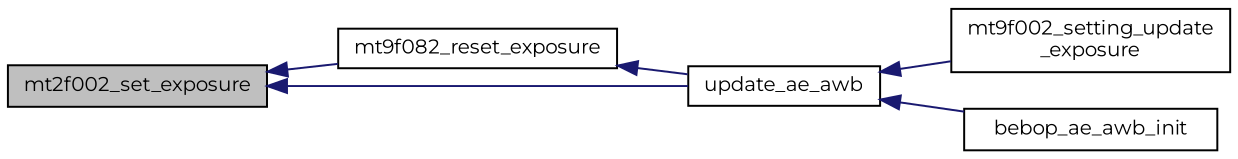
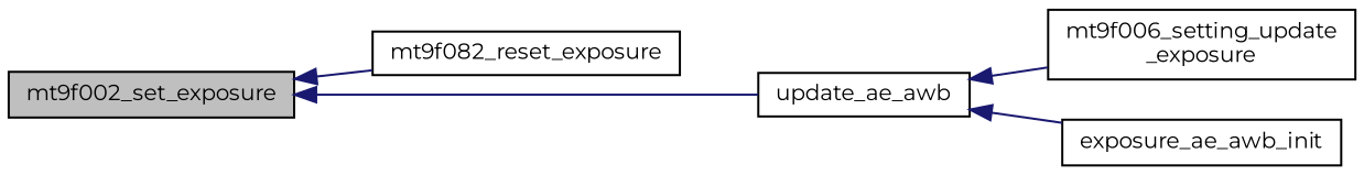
  digraph {
    fontname=Montserrat
    rankdir=LR
    node [color=black fillcolor=white fontname=Montserrat fontsize=10 shape=record style=filled]
    edge [color=midnightblue dir=back fontname=Montserrat fontsize=10 labelfontname=FreeSans labelfontsize=10 style=solid]
-   n1 [fillcolor=grey75 fontcolor=black height=0.2 label=mt2f002_set_exposure width=0.4]
+   n1 [fillcolor=grey75 fontcolor=black height=0.2 label=mt9f002_set_exposure width=0.4]
    n2 [height=0.2 label=mt9f082_reset_exposure width=0.4]
    n3 [height=0.2 label=update_ae_awb width=0.4]
-   n4 [height=0.2 label="mt9f002_setting_update\l_exposure" width=0.4]
-   n5 [height=0.2 label=bebop_ae_awb_init width=0.4]
+   n4 [height=0.2 label="mt9f006_setting_update\l_exposure" width=0.4]
+   n5 [height=0.2 label=exposure_ae_awb_init width=0.4]
    n1 -> n2
    n1 -> n3
-   n2 -> n3
    n3 -> n4
    n3 -> n5
  }
